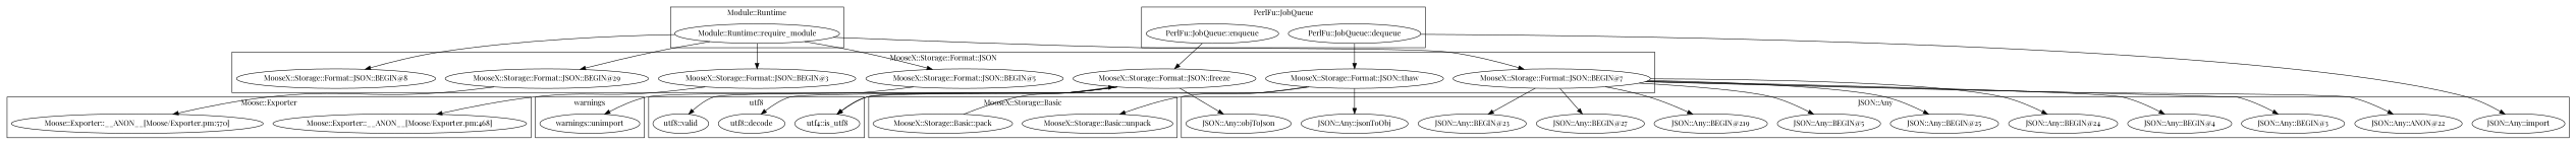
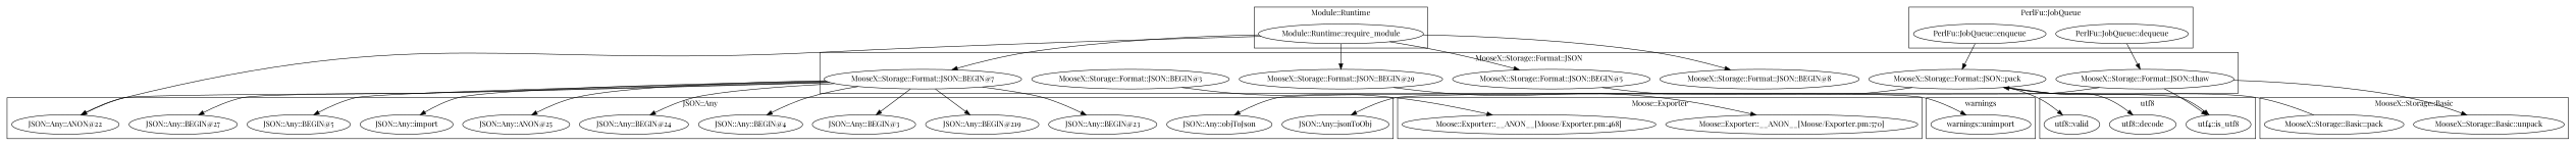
  digraph {
    fontname="Playfair Display"
    node [fontname="Playfair Display"]
    edge [fontname="Playfair Display"]
    "Moose::Exporter::__ANON__[Moose/Exporter.pm:570]"
    "Moose::Exporter::__ANON__[Moose/Exporter.pm:468]"
    "warnings::unimport"
    "MooseX::Storage::Format::JSON::BEGIN@8"
    "MooseX::Storage::Format::JSON::BEGIN@29"
    "MooseX::Storage::Format::JSON::BEGIN@3"
    "MooseX::Storage::Format::JSON::BEGIN@7"
    "MooseX::Storage::Format::JSON::BEGIN@5"
    "MooseX::Storage::Format::JSON::thaw"
-   "MooseX::Storage::Format::JSON::freeze"
+   "MooseX::Storage::Format::JSON::freeze" [label="MooseX::Storage::Format::JSON::pack"]
    n11 [label="utf4::is_utf8"]
    "utf8::decode"
    "utf8::valid"
    "JSON::Any::BEGIN@3"
    "JSON::Any::BEGIN@4"
    "JSON::Any::BEGIN@24"
-   "JSON::Any::BEGIN@25"
+   "JSON::Any::BEGIN@25" [label="JSON::Any::ANON@25"]
    "JSON::Any::import"
    "JSON::Any::objToJson"
    "JSON::Any::BEGIN@27"
    "JSON::Any::BEGIN@23"
    "JSON::Any::jsonToObj"
    "JSON::Any::BEGIN@5"
    "JSON::Any::BEGIN@219"
    n25 [label="JSON::Any::ANON@22"]
    "PerlFu::JobQueue::enqueue"
    "PerlFu::JobQueue::dequeue"
    "Module::Runtime::require_module"
    "MooseX::Storage::Basic::pack"
    "MooseX::Storage::Basic::unpack"
    subgraph cluster_1 {
      label="Moose::Exporter"
      "Moose::Exporter::__ANON__[Moose/Exporter.pm:570]"
      "Moose::Exporter::__ANON__[Moose/Exporter.pm:468]"
    }
    subgraph cluster_2 {
      label=warnings
      "warnings::unimport"
    }
    subgraph cluster_3 {
      label="MooseX::Storage::Format::JSON"
      "MooseX::Storage::Format::JSON::BEGIN@8"
      "MooseX::Storage::Format::JSON::BEGIN@29"
      "MooseX::Storage::Format::JSON::BEGIN@3"
      "MooseX::Storage::Format::JSON::BEGIN@7"
      "MooseX::Storage::Format::JSON::BEGIN@5"
      "MooseX::Storage::Format::JSON::thaw"
      "MooseX::Storage::Format::JSON::freeze"
    }
    subgraph cluster_4 {
      label=utf8
      n11
      "utf8::decode"
      "utf8::valid"
    }
    subgraph cluster_5 {
      label="JSON::Any"
      "JSON::Any::BEGIN@3"
      "JSON::Any::BEGIN@4"
      "JSON::Any::BEGIN@24"
      "JSON::Any::BEGIN@25"
      "JSON::Any::import"
      "JSON::Any::objToJson"
      "JSON::Any::BEGIN@27"
      "JSON::Any::BEGIN@23"
      "JSON::Any::jsonToObj"
      "JSON::Any::BEGIN@5"
      "JSON::Any::BEGIN@219"
      n25
    }
    subgraph cluster_6 {
      label="PerlFu::JobQueue"
      "PerlFu::JobQueue::enqueue"
      "PerlFu::JobQueue::dequeue"
    }
    subgraph cluster_7 {
      label="Module::Runtime"
      "Module::Runtime::require_module"
    }
    subgraph cluster_8 {
      label="MooseX::Storage::Basic"
      "MooseX::Storage::Basic::pack"
      "MooseX::Storage::Basic::unpack"
    }
    "MooseX::Storage::Format::JSON::BEGIN@29" -> "Moose::Exporter::__ANON__[Moose/Exporter.pm:570]"
    "MooseX::Storage::Format::JSON::BEGIN@3" -> "Moose::Exporter::__ANON__[Moose/Exporter.pm:468]"
    "MooseX::Storage::Format::JSON::BEGIN@7" -> "JSON::Any::BEGIN@3"
    "MooseX::Storage::Format::JSON::BEGIN@7" -> "JSON::Any::BEGIN@4"
    "MooseX::Storage::Format::JSON::BEGIN@7" -> "JSON::Any::BEGIN@24"
    "MooseX::Storage::Format::JSON::BEGIN@7" -> "JSON::Any::BEGIN@25"
-   "PerlFu::JobQueue::dequeue" -> "JSON::Any::import"
+   "MooseX::Storage::Format::JSON::BEGIN@7" -> "JSON::Any::import"
    "MooseX::Storage::Format::JSON::BEGIN@7" -> "JSON::Any::BEGIN@27"
    "MooseX::Storage::Format::JSON::BEGIN@7" -> "JSON::Any::BEGIN@23"
    "MooseX::Storage::Format::JSON::BEGIN@7" -> "JSON::Any::BEGIN@5"
    "MooseX::Storage::Format::JSON::BEGIN@7" -> "JSON::Any::BEGIN@219"
    "MooseX::Storage::Format::JSON::BEGIN@7" -> n25
    "MooseX::Storage::Format::JSON::BEGIN@5" -> "warnings::unimport"
    "MooseX::Storage::Format::JSON::thaw" -> n11
    "MooseX::Storage::Format::JSON::thaw" -> "JSON::Any::jsonToObj"
    "MooseX::Storage::Format::JSON::thaw" -> "MooseX::Storage::Basic::unpack"
    "MooseX::Storage::Format::JSON::freeze" -> n11
    "MooseX::Storage::Format::JSON::freeze" -> "utf8::decode"
    "MooseX::Storage::Format::JSON::freeze" -> "utf8::valid"
    "MooseX::Storage::Format::JSON::freeze" -> "JSON::Any::objToJson"
    "PerlFu::JobQueue::enqueue" -> "MooseX::Storage::Format::JSON::freeze"
    "PerlFu::JobQueue::dequeue" -> "MooseX::Storage::Format::JSON::thaw"
    "Module::Runtime::require_module" -> "MooseX::Storage::Format::JSON::BEGIN@8"
    "Module::Runtime::require_module" -> "MooseX::Storage::Format::JSON::BEGIN@29"
-   "Module::Runtime::require_module" -> "MooseX::Storage::Format::JSON::BEGIN@3"
+   "Module::Runtime::require_module" -> n25
    "Module::Runtime::require_module" -> "MooseX::Storage::Format::JSON::BEGIN@7"
    "Module::Runtime::require_module" -> "MooseX::Storage::Format::JSON::BEGIN@5"
    "MooseX::Storage::Basic::pack" -> "MooseX::Storage::Format::JSON::freeze"
  }
